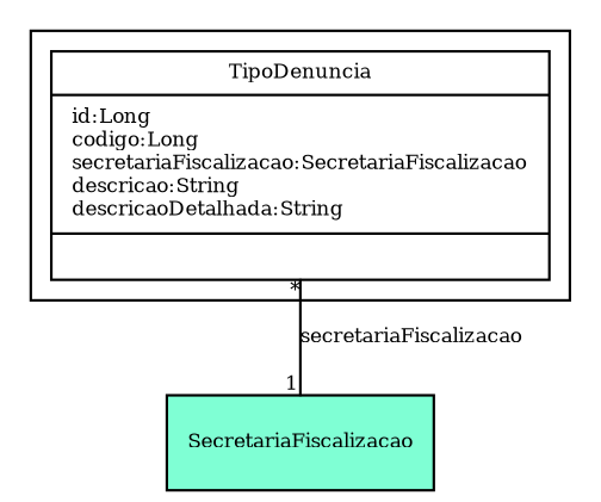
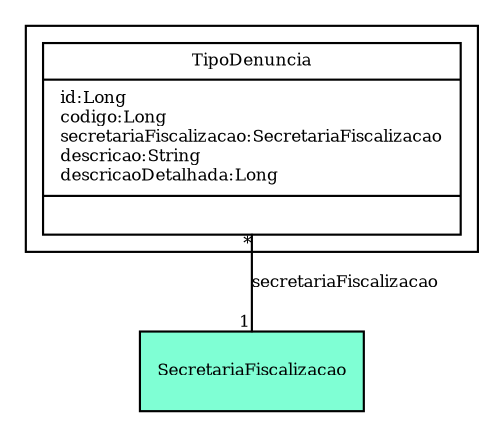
  digraph {
    fontname="Times-Roman"
    fontsize=8
    node [fontname="Times-Roman" fontsize=8 shape=record style=filled]
-   n1 [label="{TipoDenuncia|id:Long\lcodigo:Long\lsecretariaFiscalizacao:SecretariaFiscalizacao\ldescricao:String\ldescricaoDetalhada:String\l|\l}" fillcolor=white]
+   n1 [label="{TipoDenuncia|id:Long\lcodigo:Long\lsecretariaFiscalizacao:SecretariaFiscalizacao\ldescricao:String\ldescricaoDetalhada:Long\l|\l}" fillcolor=white]
    SecretariaFiscalizacao [fillcolor=aquamarine]
    subgraph cluster_1 {
      n1
    }
    n1 -> SecretariaFiscalizacao [arrowhead=none fontname="Times-Roman" fontsize=8 headlabel=1 label=secretariaFiscalizacao taillabel="*"]
  }
